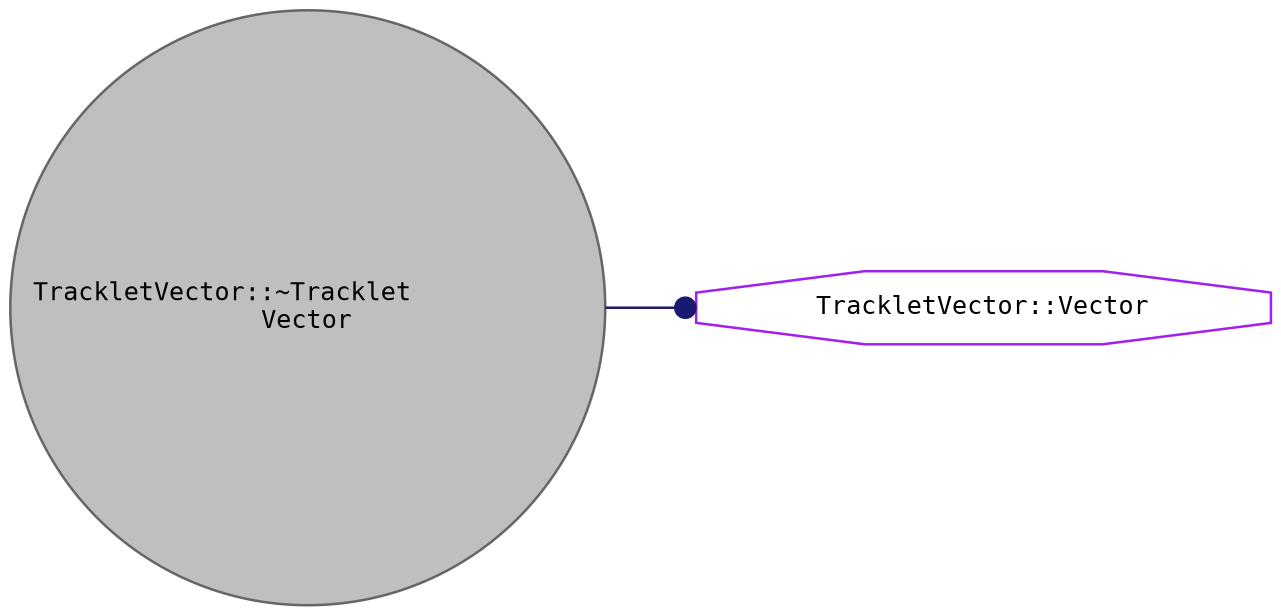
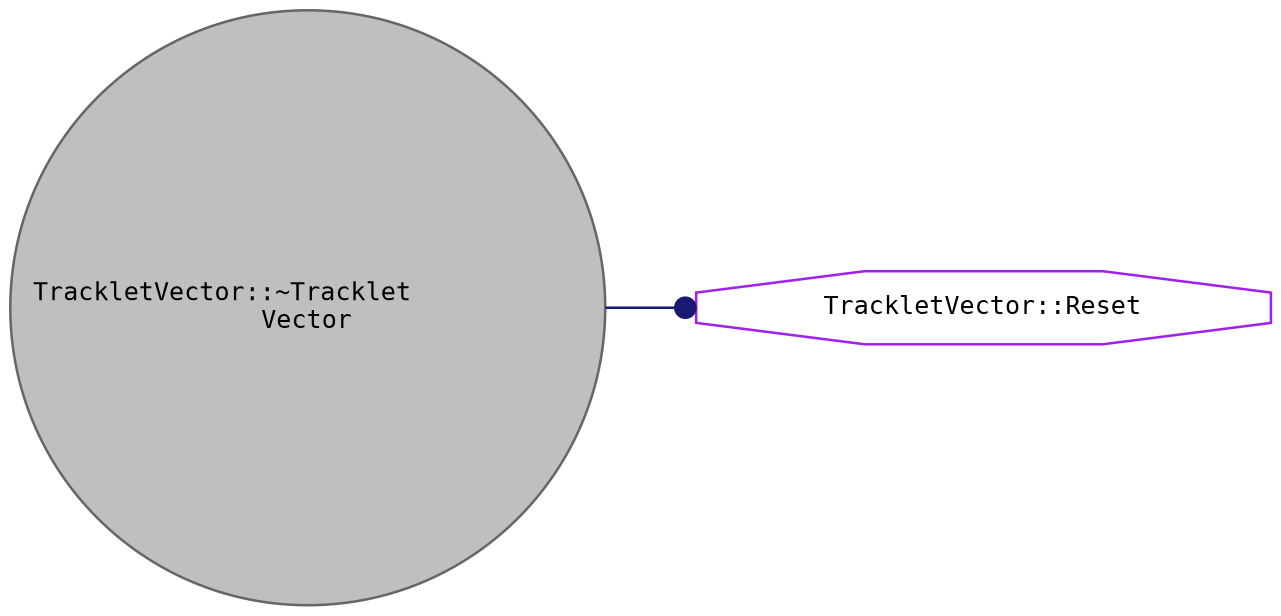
  digraph {
    rankdir=LR
    fontname="DejaVu Sans Mono"
    node [fontname="DejaVu Sans Mono" fontsize=10]
    n1 [color=gray40 fillcolor=grey75 fontcolor=black height=0.2 label="TrackletVector::~Tracklet\lVector" shape=circle style=filled width=0.4]
-   n2 [color=purple height=0.2 label="TrackletVector::Vector" shape=octagon width=0.4]
+   n2 [color=purple height=0.2 label="TrackletVector::Reset" shape=octagon width=0.4]
    n1 -> n2 [color=midnightblue fontname="DejaVu Sans Mono" fontsize=10 labelfontname=FreeSans labelfontsize=10 style=solid arrowhead=dot]
  }
